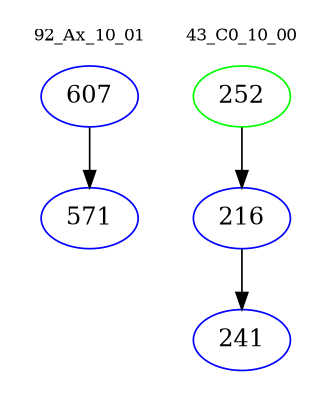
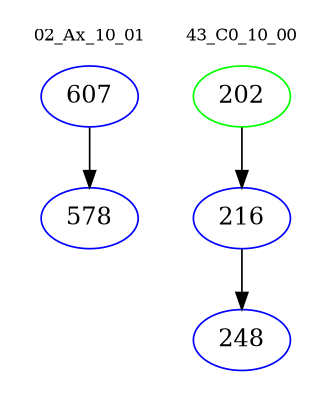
  digraph {
    node [color=blue]
    edge [color=black]
    n1 [label=607]
-   n2 [label=571]
-   n3 [color=green label=252]
+   n2 [label=578]
+   n3 [color=green label=202]
    n4 [label=216]
-   n5 [label=241]
+   n5 [label=248]
    subgraph cluster_1 {
      color=white
      fontsize=10
-     label="92_Ax_10_01"
+     label="02_Ax_10_01"
      n1
      n2
    }
    subgraph cluster_2 {
      color=white
      fontsize=10
      label="43_C0_10_00"
      n3
      n4
      n5
    }
    n1 -> n2
    n3 -> n4
    n4 -> n5
  }
